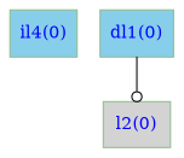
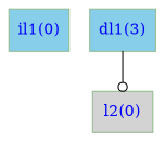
  digraph {
    node [color=darkseagreen font=Courier fontcolor=Blue peripheries=2 shape=record sides=5 style=filled fillcolor=skyblue]
-   "il1(0)" [label="il4(0)"]
+   "il1(0)"
    "l2(0)" [fillcolor=lightgrey]
-   "dl1(0)"
+   "dl1(0)" [label="dl1(3)"]
    "dl1(0)" -> "l2(0)" [arrowhead=odot]
  }
